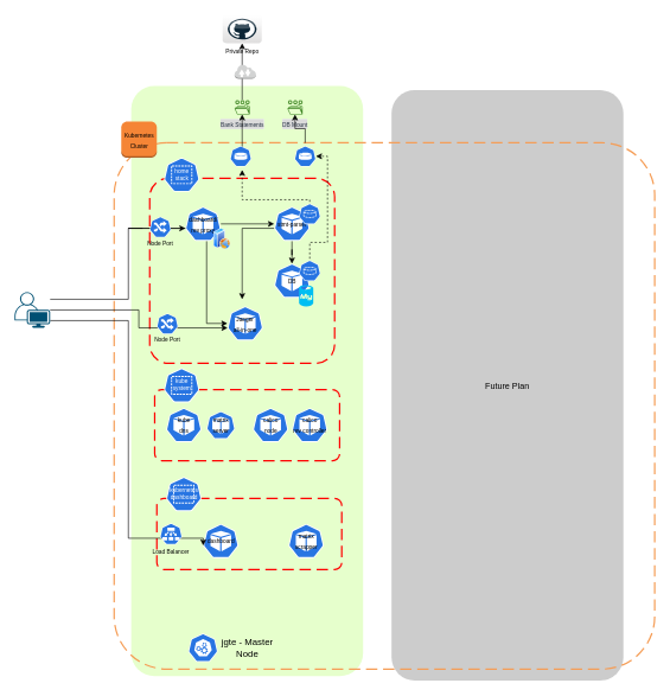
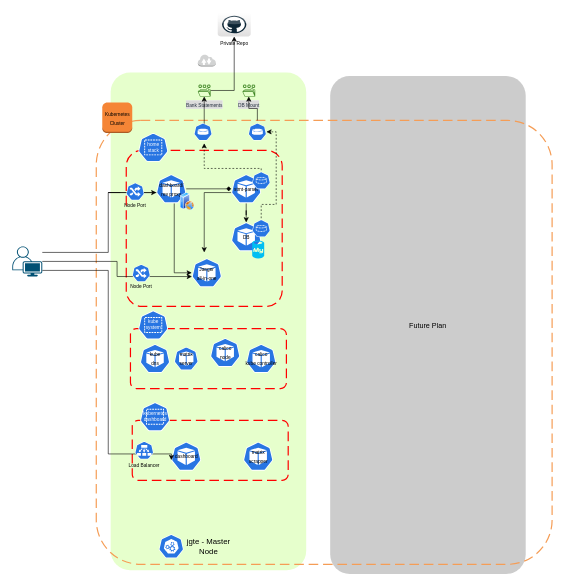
  <mxCell id="0" />
  <mxCell id="1" parent="0" />
  <mxCell id="2" value="Future Plan" style="rounded=1;arcSize=10;strokeColor=none;fillColor=#CCCCCC;gradientColor=none;labelBackgroundColor=none;fontSize=12;fontColor=#000000;horizontal=1;verticalAlign=middle;flipH=1;flipV=1;" vertex="1" parent="1"><mxGeometry x="550" y="126" width="326" height="830" as="geometry" /></mxCell>
  <mxCell id="3" value="" style="rounded=1;arcSize=10;strokeColor=none;fillColor=#E6FFCC;gradientColor=none;labelBackgroundColor=#FFFFFF;fontSize=8;fontColor=#FFFFFF;" vertex="1" parent="1"><mxGeometry x="184" y="120" width="326" height="830" as="geometry" /></mxCell>
  <mxCell id="4" value="" style="rounded=1;arcSize=10;dashed=1;strokeColor=#F59D56;fillColor=none;gradientColor=none;dashPattern=8 4;strokeWidth=2;fontSize=8;" parent="1" vertex="1"><mxGeometry x="160" y="200" width="760" height="740" as="geometry" /></mxCell>
  <mxCell id="5" value="&lt;font style=&quot;font-size: 8px&quot;&gt;Kubernetes&lt;br&gt;Cluster&lt;br&gt;&lt;/font&gt;" style="dashed=0;html=1;shape=mxgraph.aws3.instance;fillColor=#F58536;gradientColor=none;dashed=0;" parent="1" vertex="1"><mxGeometry x="170" y="170" width="50" height="51" as="geometry" /></mxCell>
  <mxCell id="6" value="" style="rounded=1;arcSize=10;dashed=1;strokeColor=#ff0000;fillColor=none;gradientColor=none;dashPattern=8 4;strokeWidth=2;fontSize=8;" parent="1" vertex="1"><mxGeometry x="210" y="250" width="260" height="260" as="geometry" /></mxCell>
  <mxCell id="7" value="&lt;font color=&quot;#ffffff&quot; style=&quot;font-size: 8px&quot;&gt;home&lt;br&gt;stack&lt;/font&gt;" style="sketch=0;html=1;dashed=0;whitespace=wrap;fillColor=#2875E2;strokeColor=#ffffff;points=[[0.005,0.63,0],[0.1,0.2,0],[0.9,0.2,0],[0.5,0,0],[0.995,0.63,0],[0.72,0.99,0],[0.5,1,0],[0.28,0.99,0]];shape=mxgraph.kubernetes.icon;prIcon=ns;fontSize=8;" parent="1" vertex="1"><mxGeometry x="230" y="221" width="50" height="48" as="geometry" /></mxCell>
  <mxCell id="8" value="" style="edgeStyle=orthogonalEdgeStyle;rounded=0;orthogonalLoop=1;jettySize=auto;html=1;fontSize=8;fontColor=#FFFFFF;exitX=0.005;exitY=0.63;exitDx=0;exitDy=0;exitPerimeter=0;" edge="1" parent="1" source="10"><mxGeometry relative="1" as="geometry"><mxPoint x="340" y="420" as="targetPoint" /><Array as="points"><mxPoint x="340" y="320" /></Array></mxGeometry></mxCell>
  <mxCell id="9" style="edgeStyle=orthogonalEdgeStyle;rounded=0;orthogonalLoop=1;jettySize=auto;html=1;fontSize=13;fontColor=#000000;" edge="1" parent="1" source="10" target="11"><mxGeometry relative="1" as="geometry" /></mxCell>
  <mxCell id="10" value="&lt;font style=&quot;font-size: 8px&quot;&gt;stmt-parser&lt;/font&gt;" style="sketch=0;html=1;dashed=0;whitespace=wrap;fillColor=#2875E2;strokeColor=#ffffff;points=[[0.005,0.63,0],[0.1,0.2,0],[0.9,0.2,0],[0.5,0,0],[0.995,0.63,0],[0.72,0.99,0],[0.5,1,0],[0.28,0.99,0]];shape=mxgraph.kubernetes.icon;prIcon=pod" vertex="1" parent="1"><mxGeometry x="385" y="290" width="50" height="48" as="geometry" /></mxCell>
  <mxCell id="11" value="&lt;span style=&quot;font-size: 8px&quot;&gt;DB&lt;/span&gt;" style="sketch=0;html=1;dashed=0;whitespace=wrap;fillColor=#2875E2;strokeColor=#ffffff;points=[[0.005,0.63,0],[0.1,0.2,0],[0.9,0.2,0],[0.5,0,0],[0.995,0.63,0],[0.72,0.99,0],[0.5,1,0],[0.28,0.99,0]];shape=mxgraph.kubernetes.icon;prIcon=pod" vertex="1" parent="1"><mxGeometry x="385" y="370" width="50" height="48" as="geometry" /></mxCell>
- <mxCell id="12" value="" style="edgeStyle=orthogonalEdgeStyle;rounded=0;orthogonalLoop=1;jettySize=auto;html=1;fontSize=8;fontColor=#FFFFFF;" edge="1" parent="1" source="14" target="10"><mxGeometry relative="1" as="geometry" /></mxCell>
+ <mxCell id="12" value="" style="edgeStyle=orthogonalEdgeStyle;rounded=0;orthogonalLoop=1;jettySize=auto;html=1;fontSize=8;fontColor=#FFFFFF;endArrow=diamond;" edge="1" parent="1" source="14" target="10"><mxGeometry relative="1" as="geometry" /></mxCell>
  <mxCell id="13" value="" style="edgeStyle=orthogonalEdgeStyle;rounded=0;orthogonalLoop=1;jettySize=auto;html=1;fontSize=13;fontColor=#000000;" edge="1" parent="1" source="14" target="30"><mxGeometry relative="1" as="geometry"><Array as="points"><mxPoint x="290" y="454" /></Array></mxGeometry></mxCell>
  <mxCell id="14" value="&lt;font style=&quot;font-size: 8px&quot;&gt;dashboard/&lt;br&gt;rev proxy&lt;/font&gt;" style="sketch=0;html=1;dashed=0;whitespace=wrap;fillColor=#2875E2;strokeColor=#ffffff;points=[[0.005,0.63,0],[0.1,0.2,0],[0.9,0.2,0],[0.5,0,0],[0.995,0.63,0],[0.72,0.99,0],[0.5,1,0],[0.28,0.99,0]];shape=mxgraph.kubernetes.icon;prIcon=pod" vertex="1" parent="1"><mxGeometry x="260" y="290" width="50" height="48" as="geometry" /></mxCell>
  <mxCell id="15" value="" style="verticalLabelPosition=bottom;html=1;verticalAlign=top;align=center;strokeColor=none;fillColor=#00BEF2;shape=mxgraph.azure.mysql_database;labelBackgroundColor=#FFFFFF;fontSize=8;fontColor=#FFFFFF;" vertex="1" parent="1"><mxGeometry x="420" y="400" width="20" height="30" as="geometry" /></mxCell>
  <mxCell id="16" value="" style="aspect=fixed;perimeter=ellipsePerimeter;html=1;align=center;shadow=0;dashed=0;spacingTop=3;image;image=img/lib/active_directory/web_server.svg;labelBackgroundColor=#FFFFFF;fontSize=8;fontColor=#FFFFFF;" vertex="1" parent="1"><mxGeometry x="300" y="320" width="24" height="30" as="geometry" /></mxCell>
- <mxCell id="17" value="&lt;font color=&quot;#000000&quot;&gt;Private Repo&lt;/font&gt;" style="dashed=0;outlineConnect=0;html=1;align=center;labelPosition=center;verticalLabelPosition=bottom;verticalAlign=top;shape=mxgraph.webicons.github;gradientColor=#DFDEDE;labelBackgroundColor=#FFFFFF;fontSize=8;fontColor=#FFFFFF;" vertex="1" parent="1"><mxGeometry x="312.5" y="20" width="55" height="40" as="geometry" /></mxCell>
+ <mxCell id="17" value="&lt;font color=&quot;#000000&quot;&gt;Private Repo&lt;/font&gt;" style="dashed=0;outlineConnect=0;html=1;align=center;labelPosition=center;verticalLabelPosition=bottom;verticalAlign=top;shape=mxgraph.webicons.github;gradientColor=#DFDEDE;labelBackgroundColor=#FFFFFF;fontSize=8;fontColor=#FFFFFF;" vertex="1" parent="1"><mxGeometry x="362.5" y="20" width="55" height="40" as="geometry" /></mxCell>
  <mxCell id="18" value="" style="edgeStyle=orthogonalEdgeStyle;rounded=0;orthogonalLoop=1;jettySize=auto;html=1;fontSize=8;fontColor=#FFFFFF;" edge="1" parent="1" source="19" target="17"><mxGeometry relative="1" as="geometry" /></mxCell>
  <mxCell id="19" value="&lt;span style=&quot;background-color: rgb(219 , 219 , 219)&quot;&gt;&lt;font style=&quot;font-size: 8px&quot;&gt;Bank Statements&lt;/font&gt;&lt;/span&gt;" style="sketch=0;outlineConnect=0;fontColor=#232F3E;gradientColor=none;fillColor=#3F8624;strokeColor=none;dashed=0;verticalLabelPosition=bottom;verticalAlign=top;align=center;html=1;fontSize=12;fontStyle=0;aspect=fixed;pointerEvents=1;shape=mxgraph.aws4.file_system;labelBackgroundColor=#FFFFFF;" vertex="1" parent="1"><mxGeometry x="329.32" y="140" width="21.37" height="20" as="geometry" /></mxCell>
  <mxCell id="20" value="" style="outlineConnect=0;dashed=0;verticalLabelPosition=bottom;verticalAlign=top;align=center;html=1;shape=mxgraph.aws3.internet_2;fillColor=#D2D3D3;gradientColor=none;labelBackgroundColor=#FFFFFF;fontSize=8;fontColor=#FFFFFF;" vertex="1" parent="1"><mxGeometry x="329.32" y="90" width="30" height="20" as="geometry" /></mxCell>
  <mxCell id="21" value="" style="edgeStyle=orthogonalEdgeStyle;rounded=0;orthogonalLoop=1;jettySize=auto;html=1;fontSize=8;fontColor=#000000;exitX=0.567;exitY=0.316;exitDx=0;exitDy=0;exitPerimeter=0;" edge="1" parent="1" source="22"><mxGeometry relative="1" as="geometry"><mxPoint x="340" y="160" as="targetPoint" /></mxGeometry></mxCell>
  <mxCell id="22" value="" style="sketch=0;html=1;dashed=0;whitespace=wrap;fillColor=#2875E2;strokeColor=#ffffff;points=[[0.005,0.63,0],[0.1,0.2,0],[0.9,0.2,0],[0.5,0,0],[0.995,0.63,0],[0.72,0.99,0],[0.5,1,0],[0.28,0.99,0]];shape=mxgraph.kubernetes.icon;prIcon=vol;labelBackgroundColor=#FFFFFF;fontSize=8;fontColor=#000000;" vertex="1" parent="1"><mxGeometry x="323" y="200" width="30" height="38" as="geometry" /></mxCell>
  <mxCell id="23" value="&lt;span style=&quot;background-color: rgb(219 , 219 , 219)&quot;&gt;&lt;font style=&quot;font-size: 8px&quot;&gt;DB Mount&lt;/font&gt;&lt;/span&gt;" style="sketch=0;outlineConnect=0;fontColor=#232F3E;gradientColor=none;fillColor=#3F8624;strokeColor=none;dashed=0;verticalLabelPosition=bottom;verticalAlign=top;align=center;html=1;fontSize=12;fontStyle=0;aspect=fixed;pointerEvents=1;shape=mxgraph.aws4.file_system;labelBackgroundColor=#FFFFFF;" vertex="1" parent="1"><mxGeometry x="403.63" y="140" width="21.37" height="20" as="geometry" /></mxCell>
  <mxCell id="24" value="" style="edgeStyle=orthogonalEdgeStyle;rounded=0;orthogonalLoop=1;jettySize=auto;html=1;fontSize=8;fontColor=#000000;" edge="1" parent="1" source="25" target="23"><mxGeometry relative="1" as="geometry" /></mxCell>
  <mxCell id="25" value="" style="sketch=0;html=1;dashed=0;whitespace=wrap;fillColor=#2875E2;strokeColor=#ffffff;points=[[0.005,0.63,0],[0.1,0.2,0],[0.9,0.2,0],[0.5,0,0],[0.995,0.63,0],[0.72,0.99,0],[0.5,1,0],[0.28,0.99,0]];shape=mxgraph.kubernetes.icon;prIcon=vol;labelBackgroundColor=#FFFFFF;fontSize=8;fontColor=#000000;" vertex="1" parent="1"><mxGeometry x="413.63" y="200" width="30" height="38" as="geometry" /></mxCell>
  <mxCell id="26" style="edgeStyle=orthogonalEdgeStyle;rounded=0;orthogonalLoop=1;jettySize=auto;html=1;fontSize=8;fontColor=#000000;exitX=0.5;exitY=0.375;exitDx=0;exitDy=0;exitPerimeter=0;dashed=1;" edge="1" parent="1" source="27" target="22"><mxGeometry relative="1" as="geometry"><Array as="points"><mxPoint x="435" y="280" /><mxPoint x="340" y="280" /></Array></mxGeometry></mxCell>
  <mxCell id="27" value="" style="sketch=0;html=1;dashed=0;whitespace=wrap;fillColor=#2875E2;strokeColor=#ffffff;points=[[0.005,0.63,0],[0.1,0.2,0],[0.9,0.2,0],[0.5,0,0],[0.995,0.63,0],[0.72,0.99,0],[0.5,1,0],[0.28,0.99,0]];shape=mxgraph.kubernetes.icon;prIcon=pvc;labelBackgroundColor=none;fontSize=8;fontColor=#000000;" vertex="1" parent="1"><mxGeometry x="420" y="280" width="30" height="40" as="geometry" /></mxCell>
  <mxCell id="28" style="edgeStyle=orthogonalEdgeStyle;rounded=0;orthogonalLoop=1;jettySize=auto;html=1;fontSize=8;fontColor=#000000;exitX=0.6;exitY=0.45;exitDx=0;exitDy=0;exitPerimeter=0;dashed=1;" edge="1" parent="1" source="29" target="25"><mxGeometry relative="1" as="geometry"><Array as="points"><mxPoint x="435" y="378" /><mxPoint x="435" y="340" /><mxPoint x="460" y="340" /><mxPoint x="460" y="219" /></Array></mxGeometry></mxCell>
  <mxCell id="29" value="" style="sketch=0;html=1;dashed=0;whitespace=wrap;fillColor=#2875E2;strokeColor=#ffffff;points=[[0.005,0.63,0],[0.1,0.2,0],[0.9,0.2,0],[0.5,0,0],[0.995,0.63,0],[0.72,0.99,0],[0.5,1,0],[0.28,0.99,0]];shape=mxgraph.kubernetes.icon;prIcon=pvc;labelBackgroundColor=none;fontSize=8;fontColor=#000000;" vertex="1" parent="1"><mxGeometry x="420" y="360" width="30" height="40" as="geometry" /></mxCell>
  <mxCell id="30" value="&lt;span style=&quot;font-size: 8px&quot;&gt;Jaeger&lt;br&gt;all-in-one&lt;br&gt;&lt;/span&gt;" style="sketch=0;html=1;dashed=0;whitespace=wrap;fillColor=#2875E2;strokeColor=#ffffff;points=[[0.005,0.63,0],[0.1,0.2,0],[0.9,0.2,0],[0.5,0,0],[0.995,0.63,0],[0.72,0.99,0],[0.5,1,0],[0.28,0.99,0]];shape=mxgraph.kubernetes.icon;prIcon=pod" vertex="1" parent="1"><mxGeometry x="319.32" y="430" width="50" height="48" as="geometry" /></mxCell>
  <mxCell id="31" value="" style="shape=image;verticalLabelPosition=bottom;labelBackgroundColor=default;verticalAlign=top;aspect=fixed;imageAspect=0;image=https://cdn.pimylifeup.com/wp-content/uploads/2021/07/Raspberry-Pi-64-bit-Thumbnail.jpg;" vertex="1" parent="1"><mxGeometry x="158.53" y="110" width="71.47" height="40" as="geometry" /></mxCell>
  <mxCell id="32" value="&lt;font style=&quot;font-size: 13px&quot;&gt;jgte - Master Node&lt;/font&gt;" style="text;html=1;strokeColor=none;fillColor=none;align=center;verticalAlign=middle;whiteSpace=wrap;rounded=0;labelBackgroundColor=none;fontSize=8;fontColor=#000000;" vertex="1" parent="1"><mxGeometry x="300.75" y="895" width="92.5" height="30" as="geometry" /></mxCell>
  <mxCell id="33" value="" style="shape=image;verticalLabelPosition=bottom;labelBackgroundColor=default;verticalAlign=top;aspect=fixed;imageAspect=0;image=https://d1rytvr7gmk1sx.cloudfront.net/wp-content/uploads/2016/07/nginxhero.jpg;" vertex="1" parent="1"><mxGeometry x="260" y="333" width="21.72" height="17" as="geometry" /></mxCell>
  <mxCell id="34" value="" style="shape=image;verticalLabelPosition=bottom;labelBackgroundColor=default;verticalAlign=top;aspect=fixed;imageAspect=0;image=https://www.jaegertracing.io/img/jaeger-icon-color.png;" vertex="1" parent="1"><mxGeometry x="359.32" y="460" width="28" height="28" as="geometry" /></mxCell>
  <mxCell id="35" value="" style="rounded=1;arcSize=10;dashed=1;strokeColor=#ff0000;fillColor=none;gradientColor=none;dashPattern=8 4;strokeWidth=2;fontSize=8;" vertex="1" parent="1"><mxGeometry x="217" y="547" width="260" height="100" as="geometry" /></mxCell>
  <mxCell id="36" value="&lt;font color=&quot;#ffffff&quot;&gt;&lt;span&gt;kube &lt;br&gt;system&lt;/span&gt;&lt;/font&gt;" style="sketch=0;html=1;dashed=0;whitespace=wrap;fillColor=#2875E2;strokeColor=#ffffff;points=[[0.005,0.63,0],[0.1,0.2,0],[0.9,0.2,0],[0.5,0,0],[0.995,0.63,0],[0.72,0.99,0],[0.5,1,0],[0.28,0.99,0]];shape=mxgraph.kubernetes.icon;prIcon=ns;fontSize=8;" vertex="1" parent="1"><mxGeometry x="230" y="517" width="50" height="48" as="geometry" /></mxCell>
  <mxCell id="37" value="" style="rounded=1;arcSize=10;dashed=1;strokeColor=#ff0000;fillColor=none;gradientColor=none;dashPattern=8 4;strokeWidth=2;fontSize=8;" vertex="1" parent="1"><mxGeometry x="220" y="700" width="260" height="100" as="geometry" /></mxCell>
  <mxCell id="38" value="&lt;font color=&quot;#ffffff&quot;&gt;&lt;span&gt;kubernetes&lt;br&gt;&lt;/span&gt;dashboard&lt;/font&gt;" style="sketch=0;html=1;dashed=0;whitespace=wrap;fillColor=#2875E2;strokeColor=#ffffff;points=[[0.005,0.63,0],[0.1,0.2,0],[0.9,0.2,0],[0.5,0,0],[0.995,0.63,0],[0.72,0.99,0],[0.5,1,0],[0.28,0.99,0]];shape=mxgraph.kubernetes.icon;prIcon=ns;fontSize=8;" vertex="1" parent="1"><mxGeometry x="233" y="670" width="50" height="48" as="geometry" /></mxCell>
  <mxCell id="39" value="" style="sketch=0;html=1;dashed=0;whitespace=wrap;fillColor=#2875E2;strokeColor=#ffffff;points=[[0.005,0.63,0],[0.1,0.2,0],[0.9,0.2,0],[0.5,0,0],[0.995,0.63,0],[0.72,0.99,0],[0.5,1,0],[0.28,0.99,0]];shape=mxgraph.kubernetes.icon;prIcon=master;labelBackgroundColor=none;fontSize=13;fontColor=#FFFFFF;" vertex="1" parent="1"><mxGeometry x="260" y="890" width="50" height="40" as="geometry" /></mxCell>
  <mxCell id="40" value="&lt;span style=&quot;font-size: 8px&quot;&gt;kube&lt;br&gt;dns&lt;br&gt;&lt;/span&gt;" style="sketch=0;html=1;dashed=0;whitespace=wrap;fillColor=#2875E2;strokeColor=#ffffff;points=[[0.005,0.63,0],[0.1,0.2,0],[0.9,0.2,0],[0.5,0,0],[0.995,0.63,0],[0.72,0.99,0],[0.5,1,0],[0.28,0.99,0]];shape=mxgraph.kubernetes.icon;prIcon=pod" vertex="1" parent="1"><mxGeometry x="233" y="573" width="50" height="48" as="geometry" /></mxCell>
  <mxCell id="41" value="&lt;span style=&quot;font-size: 8px&quot;&gt;matrix&lt;br&gt;server&lt;br&gt;&lt;/span&gt;" style="sketch=0;html=1;dashed=0;whitespace=wrap;fillColor=#2875E2;strokeColor=#ffffff;points=[[0.005,0.63,0],[0.1,0.2,0],[0.9,0.2,0],[0.5,0,0],[0.995,0.63,0],[0.72,0.99,0],[0.5,1,0],[0.28,0.99,0]];shape=mxgraph.kubernetes.icon;prIcon=pod" vertex="1" parent="1"><mxGeometry x="290" y="573" width="40" height="48" as="geometry" /></mxCell>
- <mxCell id="42" value="&lt;span style=&quot;font-size: 8px&quot;&gt;calico&lt;br&gt;node&lt;br&gt;&lt;/span&gt;" style="sketch=0;html=1;dashed=0;whitespace=wrap;fillColor=#2875E2;strokeColor=#ffffff;points=[[0.005,0.63,0],[0.1,0.2,0],[0.9,0.2,0],[0.5,0,0],[0.995,0.63,0],[0.72,0.99,0],[0.5,1,0],[0.28,0.99,0]];shape=mxgraph.kubernetes.icon;prIcon=pod" vertex="1" parent="1"><mxGeometry x="355" y="573" width="50" height="48" as="geometry" /></mxCell>
- <mxCell id="43" value="&lt;span style=&quot;font-size: 8px&quot;&gt;calico&lt;br&gt;rev controller&lt;br&gt;&lt;/span&gt;" style="sketch=0;html=1;dashed=0;whitespace=wrap;fillColor=#2875E2;strokeColor=#ffffff;points=[[0.005,0.63,0],[0.1,0.2,0],[0.9,0.2,0],[0.5,0,0],[0.995,0.63,0],[0.72,0.99,0],[0.5,1,0],[0.28,0.99,0]];shape=mxgraph.kubernetes.icon;prIcon=pod" vertex="1" parent="1"><mxGeometry x="410" y="573" width="50" height="48" as="geometry" /></mxCell>
+ <mxCell id="42" value="&lt;span style=&quot;font-size: 8px&quot;&gt;calico&lt;br&gt;node&lt;br&gt;&lt;/span&gt;" style="sketch=0;html=1;dashed=0;whitespace=wrap;fillColor=#2875E2;strokeColor=#ffffff;points=[[0.005,0.63,0],[0.1,0.2,0],[0.9,0.2,0],[0.5,0,0],[0.995,0.63,0],[0.72,0.99,0],[0.5,1,0],[0.28,0.99,0]];shape=mxgraph.kubernetes.icon;prIcon=pod" vertex="1" parent="1"><mxGeometry x="350" y="563" width="50" height="48" as="geometry" /></mxCell>
+ <mxCell id="43" value="&lt;span style=&quot;font-size: 8px&quot;&gt;calico&lt;br&gt;kube controller&lt;br&gt;&lt;/span&gt;" style="sketch=0;html=1;dashed=0;whitespace=wrap;fillColor=#2875E2;strokeColor=#ffffff;points=[[0.005,0.63,0],[0.1,0.2,0],[0.9,0.2,0],[0.5,0,0],[0.995,0.63,0],[0.72,0.99,0],[0.5,1,0],[0.28,0.99,0]];shape=mxgraph.kubernetes.icon;prIcon=pod" vertex="1" parent="1"><mxGeometry x="410" y="573" width="50" height="48" as="geometry" /></mxCell>
  <mxCell id="44" value="&lt;span style=&quot;font-size: 8px&quot;&gt;dashboard&lt;br&gt;&lt;/span&gt;" style="sketch=0;html=1;dashed=0;whitespace=wrap;fillColor=#2875E2;strokeColor=#ffffff;points=[[0.005,0.63,0],[0.1,0.2,0],[0.9,0.2,0],[0.5,0,0],[0.995,0.63,0],[0.72,0.99,0],[0.5,1,0],[0.28,0.99,0]];shape=mxgraph.kubernetes.icon;prIcon=pod" vertex="1" parent="1"><mxGeometry x="285" y="736" width="50" height="48" as="geometry" /></mxCell>
  <mxCell id="45" value="&lt;span style=&quot;font-size: 8px&quot;&gt;matrix&lt;br&gt;scrapper&lt;br&gt;&lt;/span&gt;" style="sketch=0;html=1;dashed=0;whitespace=wrap;fillColor=#2875E2;strokeColor=#ffffff;points=[[0.005,0.63,0],[0.1,0.2,0],[0.9,0.2,0],[0.5,0,0],[0.995,0.63,0],[0.72,0.99,0],[0.5,1,0],[0.28,0.99,0]];shape=mxgraph.kubernetes.icon;prIcon=pod" vertex="1" parent="1"><mxGeometry x="405" y="736" width="50" height="48" as="geometry" /></mxCell>
  <mxCell id="46" style="edgeStyle=orthogonalEdgeStyle;rounded=0;orthogonalLoop=1;jettySize=auto;html=1;fontSize=12;fontColor=#000000;entryX=0.005;entryY=0.63;entryDx=0;entryDy=0;entryPerimeter=0;startArrow=none;" edge="1" parent="1" source="52" target="14"><mxGeometry relative="1" as="geometry"><Array as="points"><mxPoint x="180" y="320" /></Array></mxGeometry></mxCell>
  <mxCell id="47" style="edgeStyle=orthogonalEdgeStyle;rounded=0;orthogonalLoop=1;jettySize=auto;html=1;fontSize=12;fontColor=#000000;entryX=0.005;entryY=0.63;entryDx=0;entryDy=0;entryPerimeter=0;" edge="1" parent="1" source="49" target="30"><mxGeometry relative="1" as="geometry"><mxPoint x="300" y="460" as="targetPoint" /></mxGeometry></mxCell>
  <mxCell id="48" style="edgeStyle=orthogonalEdgeStyle;rounded=0;orthogonalLoop=1;jettySize=auto;html=1;entryX=0.005;entryY=0.63;entryDx=0;entryDy=0;fontSize=8;fontColor=#000000;entryPerimeter=0;" edge="1" parent="1" source="49" target="44"><mxGeometry relative="1" as="geometry"><Array as="points"><mxPoint x="180" y="450" /><mxPoint x="180" y="756" /></Array></mxGeometry></mxCell>
  <mxCell id="49" value="" style="points=[[0.35,0,0],[0.98,0.51,0],[1,0.71,0],[0.67,1,0],[0,0.795,0],[0,0.65,0]];verticalLabelPosition=bottom;sketch=0;html=1;verticalAlign=top;aspect=fixed;align=center;pointerEvents=1;shape=mxgraph.cisco19.user;fillColor=#005073;strokeColor=none;labelBackgroundColor=none;fontSize=12;fontColor=#000000;" vertex="1" parent="1"><mxGeometry x="20" y="410" width="50" height="50" as="geometry" /></mxCell>
  <mxCell id="50" value="" style="edgeStyle=orthogonalEdgeStyle;rounded=0;orthogonalLoop=1;jettySize=auto;html=1;fontSize=12;fontColor=#000000;entryX=0.005;entryY=0.63;entryDx=0;entryDy=0;entryPerimeter=0;endArrow=none;" edge="1" parent="1" source="49" target="14"><mxGeometry relative="1" as="geometry"><mxPoint x="70" y="420" as="sourcePoint" /><mxPoint x="260.25" y="320.24" as="targetPoint" /><Array as="points"><mxPoint x="180" y="420" /><mxPoint x="180" y="320" /></Array></mxGeometry></mxCell>
  <mxCell id="51" value="" style="group" vertex="1" connectable="0" parent="1"><mxGeometry x="200" y="304" width="50" height="46" as="geometry" /></mxCell>
  <mxCell id="52" value="" style="sketch=0;html=1;dashed=0;whitespace=wrap;fillColor=#2875E2;strokeColor=#ffffff;points=[[0.005,0.63,0],[0.1,0.2,0],[0.9,0.2,0],[0.5,0,0],[0.995,0.63,0],[0.72,0.99,0],[0.5,1,0],[0.28,0.99,0]];shape=mxgraph.kubernetes.icon;prIcon=ing;labelBackgroundColor=none;fontSize=12;fontColor=#000000;" vertex="1" parent="51"><mxGeometry width="50" height="29" as="geometry" /></mxCell>
  <mxCell id="53" value="&lt;font style=&quot;font-size: 8px&quot;&gt;Node Port&lt;/font&gt;" style="text;html=1;strokeColor=none;fillColor=none;align=center;verticalAlign=middle;whiteSpace=wrap;rounded=0;labelBackgroundColor=none;fontSize=12;fontColor=#000000;" vertex="1" parent="51"><mxGeometry x="5" y="26" width="40" height="20" as="geometry" /></mxCell>
  <mxCell id="54" value="" style="group" vertex="1" connectable="0" parent="1"><mxGeometry x="210" y="440" width="50" height="46" as="geometry" /></mxCell>
  <mxCell id="55" value="" style="sketch=0;html=1;dashed=0;whitespace=wrap;fillColor=#2875E2;strokeColor=#ffffff;points=[[0.005,0.63,0],[0.1,0.2,0],[0.9,0.2,0],[0.5,0,0],[0.995,0.63,0],[0.72,0.99,0],[0.5,1,0],[0.28,0.99,0]];shape=mxgraph.kubernetes.icon;prIcon=ing;labelBackgroundColor=none;fontSize=12;fontColor=#000000;" vertex="1" parent="54"><mxGeometry width="50" height="29" as="geometry" /></mxCell>
  <mxCell id="56" value="&lt;font style=&quot;font-size: 8px&quot;&gt;Node Port&lt;/font&gt;" style="text;html=1;strokeColor=none;fillColor=none;align=center;verticalAlign=middle;whiteSpace=wrap;rounded=0;labelBackgroundColor=none;fontSize=12;fontColor=#000000;" vertex="1" parent="54"><mxGeometry x="5" y="26" width="40" height="20" as="geometry" /></mxCell>
  <mxCell id="57" value="" style="sketch=0;html=1;dashed=0;whitespace=wrap;fillColor=#2875E2;strokeColor=#ffffff;points=[[0.005,0.63,0],[0.1,0.2,0],[0.9,0.2,0],[0.5,0,0],[0.995,0.63,0],[0.72,0.99,0],[0.5,1,0],[0.28,0.99,0]];shape=mxgraph.kubernetes.icon;prIcon=ep;labelBackgroundColor=none;fontSize=8;fontColor=#000000;" vertex="1" parent="1"><mxGeometry x="220" y="735" width="40" height="30" as="geometry" /></mxCell>
  <mxCell id="58" value="Load Balancer" style="text;html=1;strokeColor=none;fillColor=none;align=center;verticalAlign=middle;whiteSpace=wrap;rounded=0;labelBackgroundColor=none;fontSize=8;fontColor=#000000;" vertex="1" parent="1"><mxGeometry x="210" y="760" width="60" height="30" as="geometry" /></mxCell>
